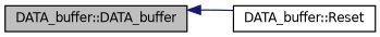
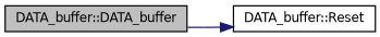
  digraph {
    rankdir=LR
    node [color=black fontname=Helvetica fontsize=10 shape=record style=filled]
    n1 [fillcolor=grey75 fontcolor=black height=0.2 label="DATA_buffer::DATA_buffer" width=0.4]
    n2 [fillcolor=white height=0.2 label="DATA_buffer::Reset" width=0.4]
-   n2 -> n1 [color=midnightblue fontname=Helvetica fontsize=10 labelfontname=Helvetica labelfontsize=10 style=solid]
+   n1 -> n2 [color=midnightblue fontname=Helvetica fontsize=10 labelfontname=Helvetica labelfontsize=10 style=solid]
  }
